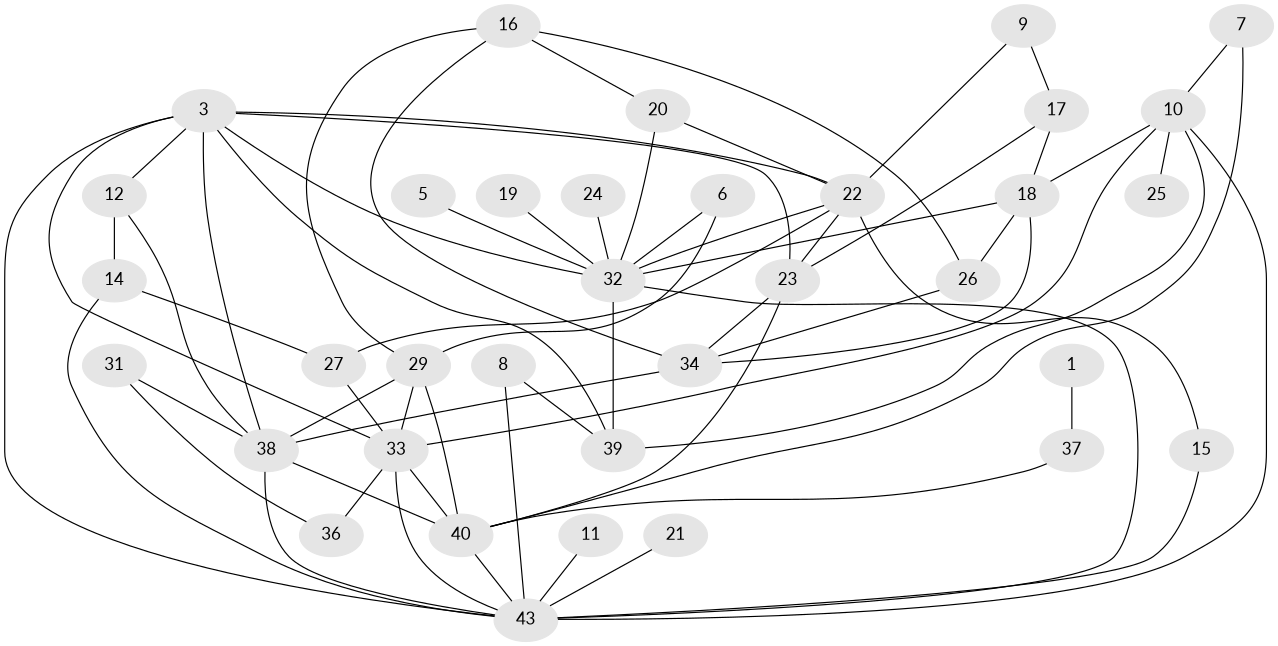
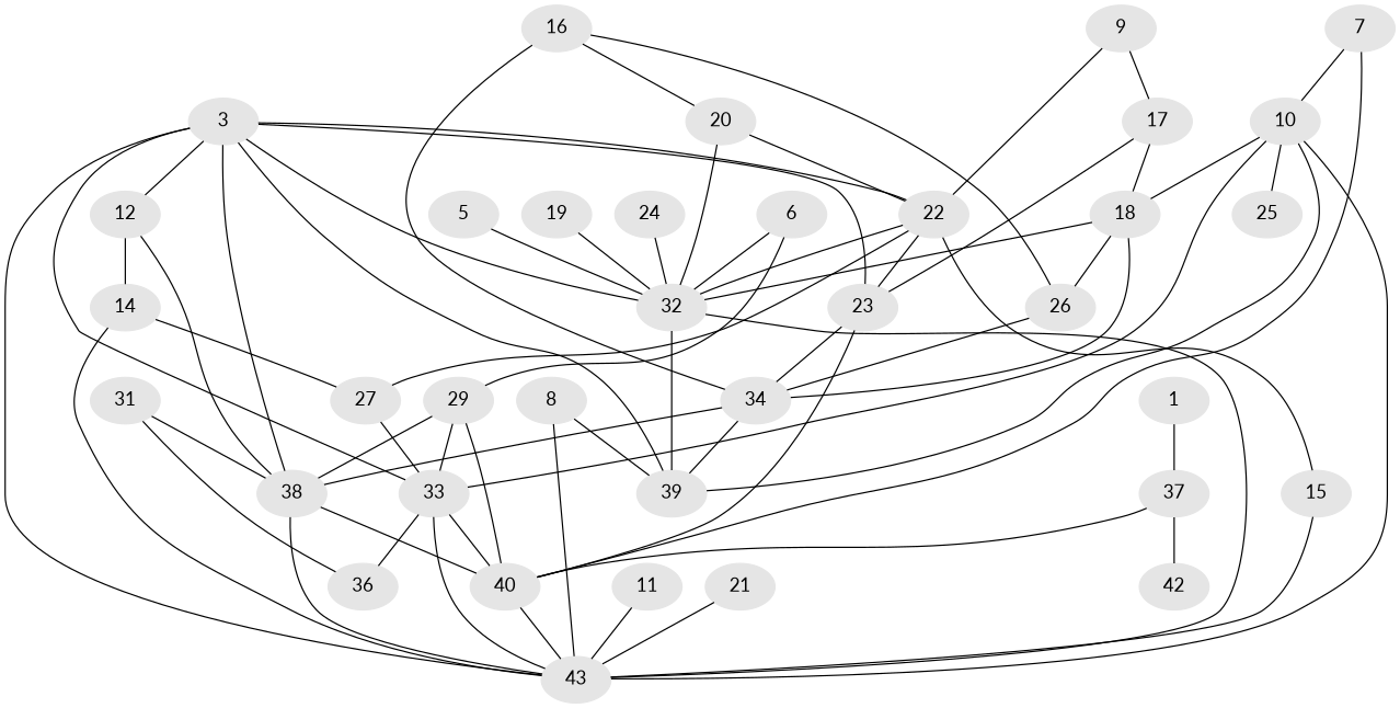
  graph {
    fontname=Lato
    node [color=gray90 fontname=Lato style=filled]
    edge [fontname=Lato weight=1.0]
    1
    37
    40
+   42
    7
    10
    3
    12
    22
    23
    32
    33
    38
    39
    43
    14
    27
    15
    34
    36
    5
    6
    29
    18
    25
    8
    17
    9
    26
    11
    16
    20
    19
    21
    24
    31
    1 -- 37
    37 -- 40
+   37 -- 42
    40 -- 43
    7 -- 40
    7 -- 10
    10 -- 33
    10 -- 39
    10 -- 43
    10 -- 18
    10 -- 25
    3 -- 12
    3 -- 22 [weight=2.0]
    3 -- 23
    3 -- 32
    3 -- 33
    3 -- 38
    3 -- 39
    3 -- 43
    12 -- 38
    12 -- 14
    22 -- 23
    22 -- 32
    22 -- 27
    22 -- 15
    23 -- 40
    23 -- 34
    32 -- 39 [weight=2.0]
    32 -- 43
    33 -- 40
    33 -- 43
    33 -- 36
    38 -- 40
    38 -- 43
    14 -- 43
    14 -- 27
    27 -- 33
    15 -- 43
    34 -- 38
+   34 -- 39
    5 -- 32
    6 -- 32
    6 -- 29
    29 -- 40
    29 -- 33
    29 -- 38
    18 -- 32
    18 -- 34
    18 -- 26
    8 -- 39
    8 -- 43
    17 -- 23
    17 -- 18
    9 -- 22
    9 -- 17
    26 -- 34
    11 -- 43
    16 -- 34
-   16 -- 29
    16 -- 26
    16 -- 20
    20 -- 22
    20 -- 32
    19 -- 32
    21 -- 43
    24 -- 32
    31 -- 38
    31 -- 36
  }
